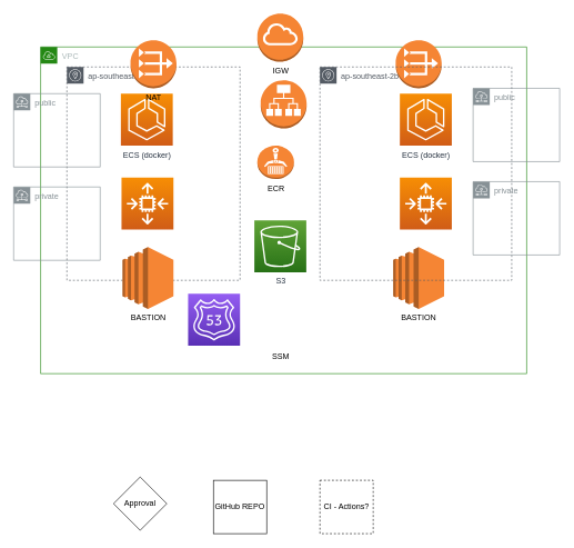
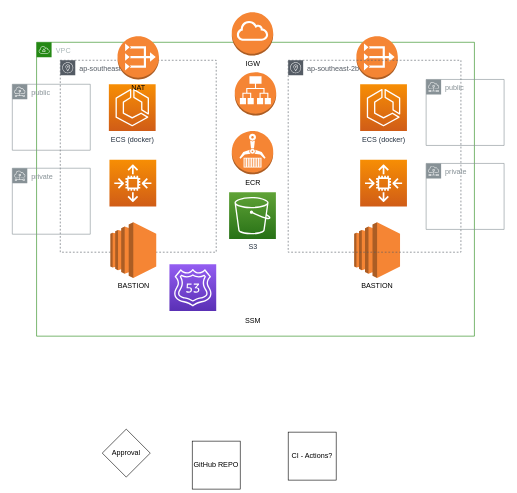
  <mxCell id="0" />
  <mxCell id="1" parent="0" />
- <mxCell id="2" value="S3" style="outlineConnect=0;fontColor=#232F3E;gradientColor=#60A337;gradientDirection=north;fillColor=#277116;strokeColor=#ffffff;dashed=0;verticalLabelPosition=bottom;verticalAlign=top;align=center;html=1;fontSize=12;fontStyle=0;aspect=fixed;shape=mxgraph.aws4.resourceIcon;resIcon=mxgraph.aws4.s3;" vertex="1" parent="1"><mxGeometry x="381.5" y="330" width="78" height="78" as="geometry" /></mxCell>
+ <mxCell id="2" value="S3" style="outlineConnect=0;fontColor=#232F3E;gradientColor=#60A337;gradientDirection=north;fillColor=#277116;strokeColor=#ffffff;dashed=0;verticalLabelPosition=bottom;verticalAlign=top;align=center;html=1;fontSize=12;fontStyle=0;aspect=fixed;shape=mxgraph.aws4.resourceIcon;resIcon=mxgraph.aws4.s3;" vertex="1" parent="1"><mxGeometry x="381.5" y="320" width="78" height="78" as="geometry" /></mxCell>
  <mxCell id="3" value="VPC" style="points=[[0,0],[0.25,0],[0.5,0],[0.75,0],[1,0],[1,0.25],[1,0.5],[1,0.75],[1,1],[0.75,1],[0.5,1],[0.25,1],[0,1],[0,0.75],[0,0.5],[0,0.25]];outlineConnect=0;gradientColor=none;html=1;whiteSpace=wrap;fontSize=12;fontStyle=0;shape=mxgraph.aws4.group;grIcon=mxgraph.aws4.group_vpc;strokeColor=#248814;fillColor=none;verticalAlign=top;align=left;spacingLeft=30;fontColor=#AAB7B8;dashed=0;" vertex="1" parent="1"><mxGeometry x="60.5" y="70" width="730" height="490" as="geometry" /></mxCell>
  <mxCell id="4" value="ap-southeast-3a" style="outlineConnect=0;gradientColor=none;html=1;whiteSpace=wrap;fontSize=12;fontStyle=0;shape=mxgraph.aws4.group;grIcon=mxgraph.aws4.group_availability_zone;strokeColor=#545B64;fillColor=none;verticalAlign=top;align=left;spacingLeft=30;fontColor=#545B64;dashed=1;" vertex="1" parent="1"><mxGeometry x="100" y="100" width="260" height="320" as="geometry" /></mxCell>
  <mxCell id="5" value="IGW" style="outlineConnect=0;dashed=0;verticalLabelPosition=bottom;verticalAlign=top;align=center;html=1;shape=mxgraph.aws3.internet_gateway;fillColor=#F58534;gradientColor=none;" vertex="1" parent="1"><mxGeometry x="386" y="20" width="69" height="72" as="geometry" /></mxCell>
  <mxCell id="6" value="" style="outlineConnect=0;dashed=0;verticalLabelPosition=bottom;verticalAlign=top;align=center;html=1;shape=mxgraph.aws3.application_load_balancer;fillColor=#F58534;gradientColor=none;" vertex="1" parent="1"><mxGeometry x="391" y="120" width="69" height="72" as="geometry" /></mxCell>
- <mxCell id="7" value="ECR" style="outlineConnect=0;dashed=0;verticalLabelPosition=bottom;verticalAlign=top;align=center;html=1;shape=mxgraph.aws3.ecr;fillColor=#F58534;gradientColor=none;" vertex="1" parent="1"><mxGeometry x="386" y="218" width="55" height="50" as="geometry" /></mxCell>
+ <mxCell id="7" value="ECR" style="outlineConnect=0;dashed=0;verticalLabelPosition=bottom;verticalAlign=top;align=center;html=1;shape=mxgraph.aws3.ecr;fillColor=#F58534;gradientColor=none;" vertex="1" parent="1"><mxGeometry x="386" y="218" width="69" height="72" as="geometry" /></mxCell>
  <mxCell id="8" value="" style="outlineConnect=0;fontColor=#232F3E;gradientColor=#F78E04;gradientDirection=north;fillColor=#D05C17;strokeColor=#ffffff;dashed=0;verticalLabelPosition=bottom;verticalAlign=top;align=center;html=1;fontSize=12;fontStyle=0;aspect=fixed;shape=mxgraph.aws4.resourceIcon;resIcon=mxgraph.aws4.auto_scaling2;" vertex="1" parent="1"><mxGeometry x="182" y="266" width="78" height="78" as="geometry" /></mxCell>
  <mxCell id="9" value="BASTION" style="outlineConnect=0;dashed=0;verticalLabelPosition=bottom;verticalAlign=top;align=center;html=1;shape=mxgraph.aws3.ec2;fillColor=#F58534;gradientColor=none;" vertex="1" parent="1"><mxGeometry x="590" y="370" width="76.5" height="93" as="geometry" /></mxCell>
  <mxCell id="10" value="NAT" style="outlineConnect=0;dashed=0;verticalLabelPosition=bottom;verticalAlign=top;align=center;html=1;shape=mxgraph.aws3.vpc_nat_gateway;fillColor=#F58534;gradientColor=none;" vertex="1" parent="1"><mxGeometry x="593.75" y="60" width="69" height="72" as="geometry" /></mxCell>
  <mxCell id="11" value="SSM" style="shape=image;html=1;verticalAlign=top;verticalLabelPosition=bottom;labelBackgroundColor=#ffffff;imageAspect=0;aspect=fixed;image=https://cdn2.iconfinder.com/data/icons/circle-icons-1/64/locked-128.png" vertex="1" parent="1"><mxGeometry x="380.5" y="440" width="80" height="80" as="geometry" /></mxCell>
- <mxCell id="12" value="GitHub REPO" style="whiteSpace=wrap;html=1;aspect=fixed;" vertex="1" parent="1"><mxGeometry x="320" y="720" width="80" height="80" as="geometry" /></mxCell>
- <mxCell id="13" value="CI - Actions?" style="whiteSpace=wrap;html=1;aspect=fixed;dashed=1;" vertex="1" parent="1"><mxGeometry x="480" y="720" width="80" height="80" as="geometry" /></mxCell>
+ <mxCell id="12" value="GitHub REPO" style="whiteSpace=wrap;html=1;aspect=fixed;" vertex="1" parent="1"><mxGeometry x="320" y="735" width="80" height="80" as="geometry" /></mxCell>
+ <mxCell id="13" value="CI - Actions?" style="whiteSpace=wrap;html=1;aspect=fixed;" vertex="1" parent="1"><mxGeometry x="480" y="720" width="80" height="80" as="geometry" /></mxCell>
  <mxCell id="14" value="Approval" style="rhombus;whiteSpace=wrap;html=1;" vertex="1" parent="1"><mxGeometry x="170" y="715" width="80" height="80" as="geometry" /></mxCell>
  <mxCell id="15" value="ap-southeast-2b" style="outlineConnect=0;gradientColor=none;html=1;whiteSpace=wrap;fontSize=12;fontStyle=0;shape=mxgraph.aws4.group;grIcon=mxgraph.aws4.group_availability_zone;strokeColor=#545B64;fillColor=none;verticalAlign=top;align=left;spacingLeft=30;fontColor=#545B64;dashed=1;" vertex="1" parent="1"><mxGeometry x="480" y="100" width="288" height="320" as="geometry" /></mxCell>
  <mxCell id="16" value="ECS (docker)" style="outlineConnect=0;fontColor=#232F3E;gradientColor=#F78E04;gradientDirection=north;fillColor=#D05C17;strokeColor=#ffffff;dashed=0;verticalLabelPosition=bottom;verticalAlign=top;align=center;html=1;fontSize=12;fontStyle=0;aspect=fixed;shape=mxgraph.aws4.resourceIcon;resIcon=mxgraph.aws4.ecs;" vertex="1" parent="1"><mxGeometry x="181" y="140" width="78" height="78" as="geometry" /></mxCell>
  <mxCell id="17" value="ECS (docker)" style="outlineConnect=0;fontColor=#232F3E;gradientColor=#F78E04;gradientDirection=north;fillColor=#D05C17;strokeColor=#ffffff;dashed=0;verticalLabelPosition=bottom;verticalAlign=top;align=center;html=1;fontSize=12;fontStyle=0;aspect=fixed;shape=mxgraph.aws4.resourceIcon;resIcon=mxgraph.aws4.ecs;" vertex="1" parent="1"><mxGeometry x="600" y="140" width="78" height="78" as="geometry" /></mxCell>
  <mxCell id="18" value="" style="outlineConnect=0;fontColor=#232F3E;gradientColor=#945DF2;gradientDirection=north;fillColor=#5A30B5;strokeColor=#ffffff;dashed=0;verticalLabelPosition=bottom;verticalAlign=top;align=center;html=1;fontSize=12;fontStyle=0;aspect=fixed;shape=mxgraph.aws4.resourceIcon;resIcon=mxgraph.aws4.route_53;" vertex="1" parent="1"><mxGeometry x="282" y="440" width="78" height="78" as="geometry" /></mxCell>
  <mxCell id="19" value="" style="outlineConnect=0;fontColor=#232F3E;gradientColor=#F78E04;gradientDirection=north;fillColor=#D05C17;strokeColor=#ffffff;dashed=0;verticalLabelPosition=bottom;verticalAlign=top;align=center;html=1;fontSize=12;fontStyle=0;aspect=fixed;shape=mxgraph.aws4.resourceIcon;resIcon=mxgraph.aws4.auto_scaling2;" vertex="1" parent="1"><mxGeometry x="600" y="266" width="78" height="78" as="geometry" /></mxCell>
  <mxCell id="20" value="BASTION" style="outlineConnect=0;dashed=0;verticalLabelPosition=bottom;verticalAlign=top;align=center;html=1;shape=mxgraph.aws3.ec2;fillColor=#F58534;gradientColor=none;" vertex="1" parent="1"><mxGeometry x="183.5" y="370" width="76.5" height="93" as="geometry" /></mxCell>
  <mxCell id="21" value="NAT" style="outlineConnect=0;dashed=0;verticalLabelPosition=bottom;verticalAlign=top;align=center;html=1;shape=mxgraph.aws3.vpc_nat_gateway;fillColor=#F58534;gradientColor=none;" vertex="1" parent="1"><mxGeometry x="195.5" y="60" width="69" height="72" as="geometry" /></mxCell>
  <mxCell id="22" value="public" style="outlineConnect=0;gradientColor=none;html=1;whiteSpace=wrap;fontSize=12;fontStyle=0;shape=mxgraph.aws4.group;grIcon=mxgraph.aws4.group_subnet;strokeColor=#879196;fillColor=none;verticalAlign=top;align=left;spacingLeft=30;fontColor=#879196;dashed=0;" vertex="1" parent="1"><mxGeometry x="20" y="140" width="130" height="110" as="geometry" /></mxCell>
  <mxCell id="23" value="private" style="outlineConnect=0;gradientColor=none;html=1;whiteSpace=wrap;fontSize=12;fontStyle=0;shape=mxgraph.aws4.group;grIcon=mxgraph.aws4.group_subnet;strokeColor=#879196;fillColor=none;verticalAlign=top;align=left;spacingLeft=30;fontColor=#879196;dashed=0;" vertex="1" parent="1"><mxGeometry x="20" y="280" width="130" height="110" as="geometry" /></mxCell>
  <mxCell id="24" value="public" style="outlineConnect=0;gradientColor=none;html=1;whiteSpace=wrap;fontSize=12;fontStyle=0;shape=mxgraph.aws4.group;grIcon=mxgraph.aws4.group_subnet;strokeColor=#879196;fillColor=none;verticalAlign=top;align=left;spacingLeft=30;fontColor=#879196;dashed=0;" vertex="1" parent="1"><mxGeometry x="710" y="132" width="130" height="110" as="geometry" /></mxCell>
  <mxCell id="25" value="private" style="outlineConnect=0;gradientColor=none;html=1;whiteSpace=wrap;fontSize=12;fontStyle=0;shape=mxgraph.aws4.group;grIcon=mxgraph.aws4.group_subnet;strokeColor=#879196;fillColor=none;verticalAlign=top;align=left;spacingLeft=30;fontColor=#879196;dashed=0;" vertex="1" parent="1"><mxGeometry x="710" y="272" width="130" height="110" as="geometry" /></mxCell>
